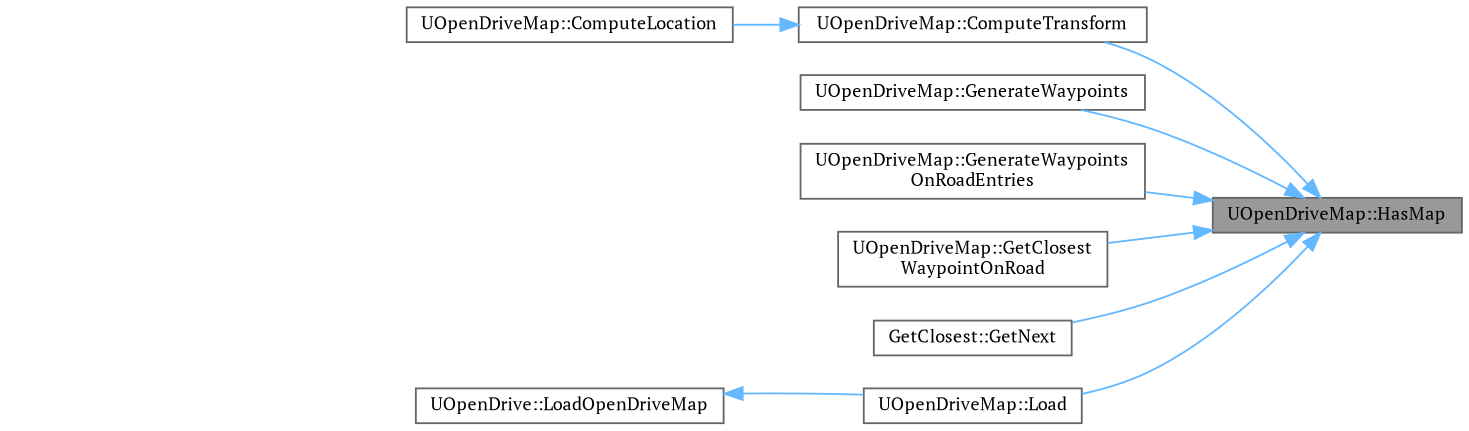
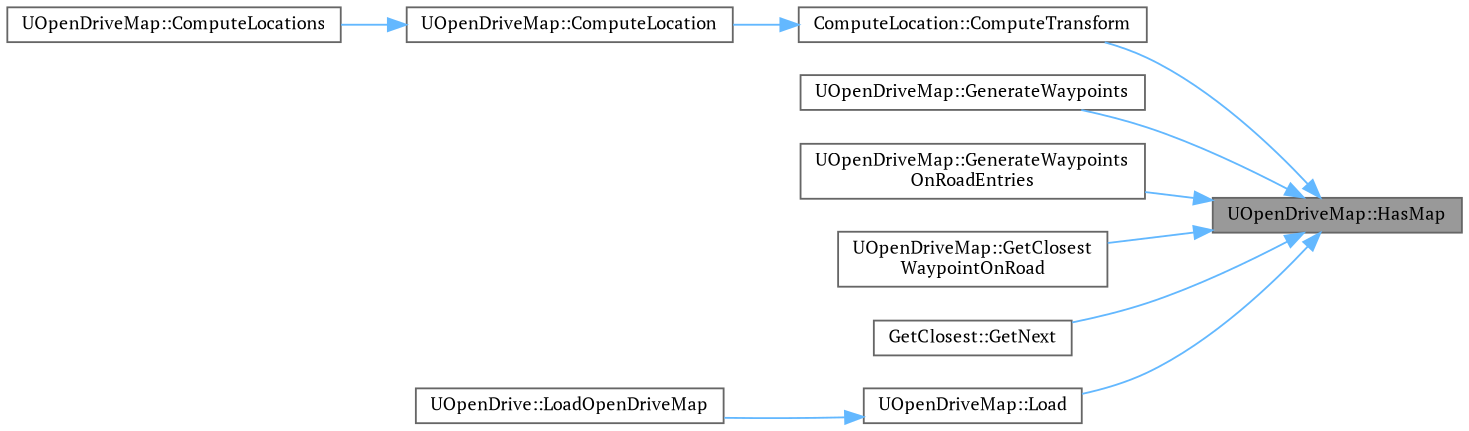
  digraph {
    fontname="PT Serif"
    rankdir=RL
    node [color=grey40 fillcolor=white fontname="PT Serif" fontsize=10 shape=box style=filled]
    edge [color=steelblue1 dir=back fontname="PT Serif" fontsize=10 labelfontname=Helvetica labelfontsize=10 style=solid]
    n1 [color=gray40 fillcolor=grey60 fontcolor=black height=0.2 label="UOpenDriveMap::HasMap" width=0.4]
-   n2 [height=0.2 label="UOpenDriveMap::ComputeTransform" width=0.4]
+   n2 [height=0.2 label="ComputeLocation::ComputeTransform" width=0.4]
    n3 [height=0.2 label="UOpenDriveMap::GenerateWaypoints" width=0.4]
    n4 [height=0.2 label="UOpenDriveMap::GenerateWaypoints\lOnRoadEntries" width=0.4]
    n5 [height=0.2 label="UOpenDriveMap::GetClosest\lWaypointOnRoad" width=0.4]
    n6 [height=0.2 label="GetClosest::GetNext" width=0.4]
    n7 [height=0.2 label="UOpenDriveMap::Load" width=0.4]
    n8 [height=0.2 label="UOpenDriveMap::ComputeLocation" width=0.4]
    n9 [height=0.2 label="UOpenDrive::LoadOpenDriveMap" width=0.4]
+   n10 [height=0.2 label="UOpenDriveMap::ComputeLocations" width=0.4]
    n1 -> n2
    n1 -> n3
    n1 -> n4
    n1 -> n5
    n1 -> n6
    n1 -> n7
    n2 -> n8
-   n9 -> n7
+   n7 -> n9
+   n8 -> n10
  }
